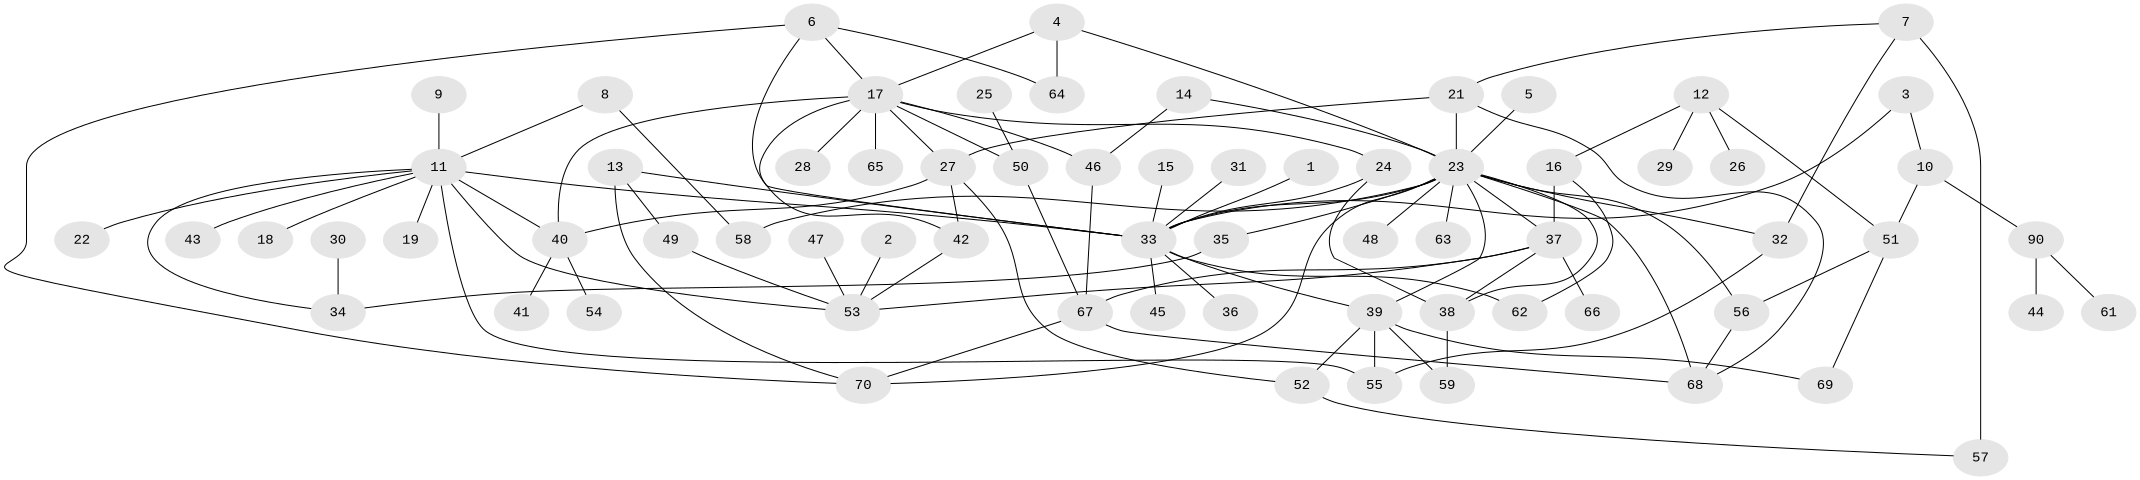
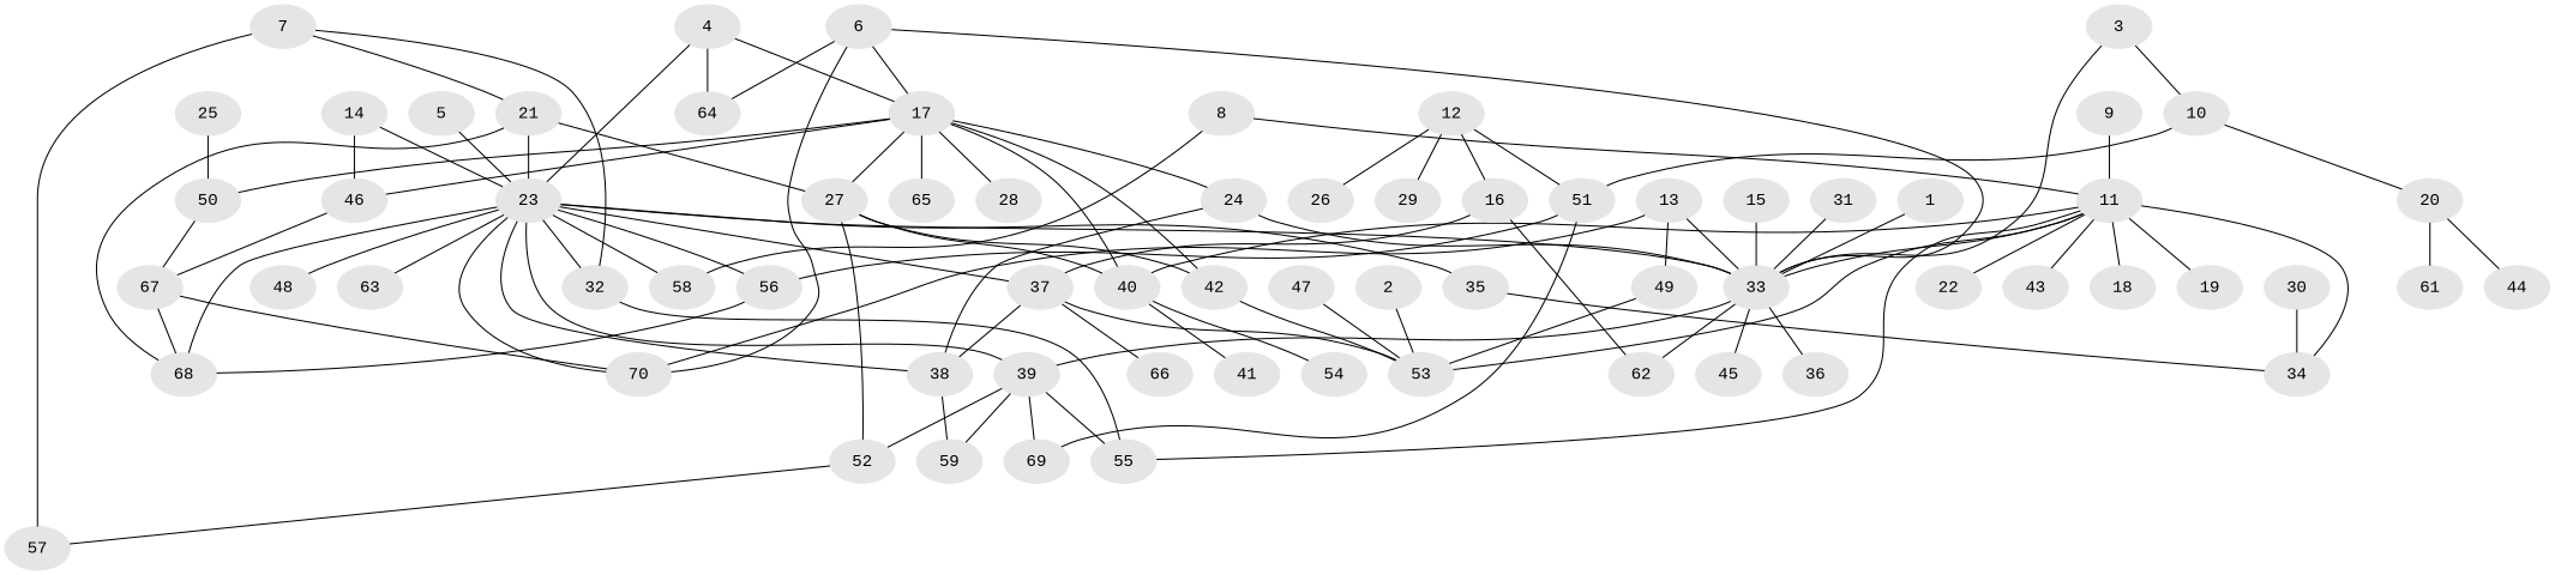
  graph {
    fontname="Liberation Mono"
    node [color=gray90 fontname="Liberation Mono" style=filled]
    edge [fontname="Liberation Mono" weight=1.0]
    1
    33
    62
    39
    36
    45
    2
    53
    3
    10
-   20 [label=90]
+   20
    51
    4
    17
    23
    64
    40
    46
    24
    27
    28
    42
    50
    65
    70
    32
    37
    68
    35
    38
    48
    56
    58
    63
    5
    6
    7
    21
    57
    11
    18
    19
    22
    34
    43
    55
    8
    9
    61
    44
    69
    41
    54
    12
    16
    26
    29
    13
    49
    14
    67
    15
    66
    52
    59
    25
    30
    31
    47
    1 -- 33
    33 -- 62
    33 -- 39
    33 -- 36
    33 -- 45
    39 -- 55
    39 -- 69
    39 -- 52
    39 -- 59
    2 -- 53
    3 -- 33
    3 -- 10
    10 -- 20
    10 -- 51
    20 -- 61
    20 -- 44
    51 -- 56
    51 -- 69
    4 -- 17
    4 -- 23
    4 -- 64
    17 -- 40 [weight=2.0]
    17 -- 46
    17 -- 24
    17 -- 27
    17 -- 28
    17 -- 42
    17 -- 50
    17 -- 65
    23 -- 33
    23 -- 39
    23 -- 70
    23 -- 32
    23 -- 37
    23 -- 68
    23 -- 35
    23 -- 38
    23 -- 48
    23 -- 56
    23 -- 58
    23 -- 63
    40 -- 41
    40 -- 54
    46 -- 67
    24 -- 33
    24 -- 38
    27 -- 40
    27 -- 42
    27 -- 52
    42 -- 53
    50 -- 67
    32 -- 55
    37 -- 53
    37 -- 38
-   37 -- 67 [weight=2.0]
    37 -- 66
    35 -- 34
    38 -- 59
    56 -- 68
    5 -- 23
    6 -- 33
    6 -- 17
    6 -- 64
    6 -- 70
    7 -- 32
    7 -- 21
    7 -- 57 [weight=2.0]
    21 -- 23
    21 -- 27
    21 -- 68
    11 -- 33
    11 -- 53
    11 -- 40
    11 -- 18
    11 -- 19
    11 -- 22
    11 -- 34
    11 -- 43
    11 -- 55
    8 -- 58
    8 -- 11
    9 -- 11
    12 -- 51
    12 -- 16
    12 -- 26
    12 -- 29
    16 -- 62
    16 -- 37
    13 -- 33
    13 -- 70
    13 -- 49
    49 -- 53
    14 -- 23
    14 -- 46
    67 -- 70
    67 -- 68
    15 -- 33
    52 -- 57
    25 -- 50
    30 -- 34
    31 -- 33
    47 -- 53
  }
